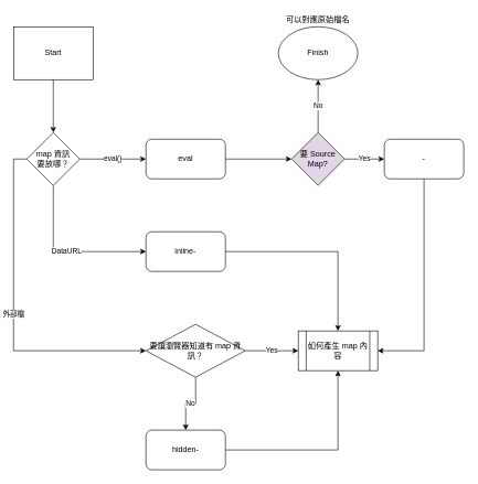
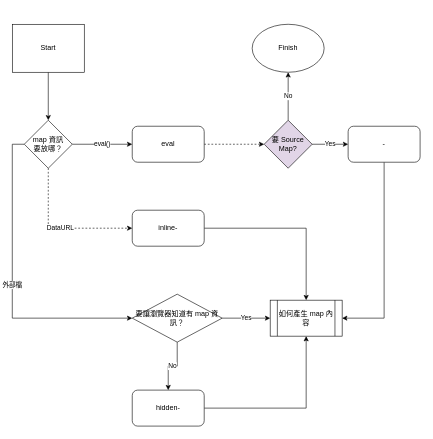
  <mxCell id="0" />
  <mxCell id="1" parent="0" />
- <mxCell id="2" value="DataURL" style="edgeStyle=orthogonalEdgeStyle;rounded=0;orthogonalLoop=1;jettySize=auto;html=1;exitX=0.5;exitY=1;exitDx=0;exitDy=0;entryX=0;entryY=0.5;entryDx=0;entryDy=0;" edge="1" parent="1" source="9" target="6"><mxGeometry relative="1" as="geometry"><mxPoint x="140" y="270" as="sourcePoint" /></mxGeometry></mxCell>
+ <mxCell id="2" value="DataURL" style="edgeStyle=orthogonalEdgeStyle;rounded=0;orthogonalLoop=1;jettySize=auto;html=1;exitX=0.5;exitY=1;exitDx=0;exitDy=0;entryX=0;entryY=0.5;entryDx=0;entryDy=0;dashed=1;" edge="1" parent="1" source="9" target="6"><mxGeometry relative="1" as="geometry"><mxPoint x="140" y="270" as="sourcePoint" /></mxGeometry></mxCell>
  <mxCell id="3" value="eval()" style="edgeStyle=orthogonalEdgeStyle;rounded=0;orthogonalLoop=1;jettySize=auto;html=1;entryX=0;entryY=0.5;entryDx=0;entryDy=0;exitX=1;exitY=0.5;exitDx=0;exitDy=0;" edge="1" parent="1" source="9" target="8"><mxGeometry relative="1" as="geometry"><mxPoint x="120" y="140" as="sourcePoint" /><mxPoint x="120" y="240" as="targetPoint" /></mxGeometry></mxCell>
  <mxCell id="4" value="外部檔" style="edgeStyle=orthogonalEdgeStyle;rounded=0;orthogonalLoop=1;jettySize=auto;html=1;entryX=0;entryY=0.5;entryDx=0;entryDy=0;exitX=0;exitY=0.5;exitDx=0;exitDy=0;" edge="1" parent="1" source="9" target="12"><mxGeometry relative="1" as="geometry"><mxPoint x="20" y="270" as="sourcePoint" /><mxPoint x="220" y="530" as="targetPoint" /></mxGeometry></mxCell>
  <mxCell id="5" value="" style="edgeStyle=orthogonalEdgeStyle;rounded=0;orthogonalLoop=1;jettySize=auto;html=1;entryX=0.5;entryY=0;entryDx=0;entryDy=0;" edge="1" parent="1" source="6" target="22"><mxGeometry relative="1" as="geometry"><mxPoint x="480" y="500" as="targetPoint" /></mxGeometry></mxCell>
  <mxCell id="6" value="inline-" style="whiteSpace=wrap;html=1;rounded=1;" vertex="1" parent="1"><mxGeometry x="220" y="350" width="120" height="60" as="geometry" /></mxCell>
- <mxCell id="7" value="" style="edgeStyle=orthogonalEdgeStyle;rounded=0;orthogonalLoop=1;jettySize=auto;html=1;" edge="1" parent="1" source="8" target="17"><mxGeometry relative="1" as="geometry" /></mxCell>
+ <mxCell id="7" value="" style="edgeStyle=orthogonalEdgeStyle;rounded=0;orthogonalLoop=1;jettySize=auto;html=1;dashed=1;" edge="1" parent="1" source="8" target="17"><mxGeometry relative="1" as="geometry" /></mxCell>
  <mxCell id="8" value="eval" style="whiteSpace=wrap;html=1;rounded=1;" vertex="1" parent="1"><mxGeometry x="220" y="210" width="120" height="60" as="geometry" /></mxCell>
  <mxCell id="9" value="map 資訊&lt;br&gt;要放哪？" style="rhombus;whiteSpace=wrap;html=1;" vertex="1" parent="1"><mxGeometry x="40" y="200" width="80" height="80" as="geometry" /></mxCell>
  <mxCell id="10" value="No" style="edgeStyle=orthogonalEdgeStyle;rounded=0;orthogonalLoop=1;jettySize=auto;html=1;exitX=0.5;exitY=1;exitDx=0;exitDy=0;entryX=0.5;entryY=0;entryDx=0;entryDy=0;" edge="1" parent="1" source="12" target="14"><mxGeometry relative="1" as="geometry"><mxPoint x="280" y="650" as="targetPoint" /></mxGeometry></mxCell>
  <mxCell id="11" value="Yes" style="edgeStyle=orthogonalEdgeStyle;rounded=0;orthogonalLoop=1;jettySize=auto;html=1;entryX=0;entryY=0.5;entryDx=0;entryDy=0;" edge="1" parent="1" source="12"><mxGeometry relative="1" as="geometry"><mxPoint x="450" y="530" as="targetPoint" /></mxGeometry></mxCell>
  <mxCell id="12" value="要讓瀏覽器知道有 map 資訊？" style="rhombus;whiteSpace=wrap;html=1;" vertex="1" parent="1"><mxGeometry x="220" y="490" width="150" height="80" as="geometry" /></mxCell>
  <mxCell id="13" value="" style="edgeStyle=orthogonalEdgeStyle;rounded=0;orthogonalLoop=1;jettySize=auto;html=1;fontSize=18;entryX=0.5;entryY=1;entryDx=0;entryDy=0;" edge="1" parent="1" source="14" target="22"><mxGeometry relative="1" as="geometry"><mxPoint x="480" y="560" as="targetPoint" /></mxGeometry></mxCell>
  <mxCell id="14" value="hidden-" style="whiteSpace=wrap;html=1;rounded=1;" vertex="1" parent="1"><mxGeometry x="220" y="650" width="120" height="60" as="geometry" /></mxCell>
  <mxCell id="15" value="Yes" style="edgeStyle=orthogonalEdgeStyle;rounded=0;orthogonalLoop=1;jettySize=auto;html=1;" edge="1" parent="1" source="17"><mxGeometry relative="1" as="geometry"><mxPoint x="580" y="240" as="targetPoint" /></mxGeometry></mxCell>
  <mxCell id="16" value="No" style="edgeStyle=orthogonalEdgeStyle;rounded=0;orthogonalLoop=1;jettySize=auto;html=1;" edge="1" parent="1" source="17" target="20"><mxGeometry relative="1" as="geometry" /></mxCell>
  <mxCell id="17" value="要 Source Map?" style="rhombus;whiteSpace=wrap;html=1;rounded=1;arcSize=0;fillColor=#e1d5e7;" vertex="1" parent="1"><mxGeometry x="440" y="200" width="80" height="80" as="geometry" /></mxCell>
  <mxCell id="18" value="" style="edgeStyle=orthogonalEdgeStyle;rounded=0;orthogonalLoop=1;jettySize=auto;html=1;fontSize=18;entryX=1;entryY=0.5;entryDx=0;entryDy=0;exitX=0.5;exitY=1;exitDx=0;exitDy=0;" edge="1" parent="1" source="19" target="22"><mxGeometry relative="1" as="geometry"><mxPoint x="510" y="515" as="targetPoint" /></mxGeometry></mxCell>
  <mxCell id="19" value="-" style="whiteSpace=wrap;html=1;rounded=1;" vertex="1" parent="1"><mxGeometry x="580" y="210" width="120" height="60" as="geometry" /></mxCell>
  <mxCell id="20" value="Finish" style="ellipse;whiteSpace=wrap;html=1;rounded=1;arcSize=0;" vertex="1" parent="1"><mxGeometry x="420" y="40" width="120" height="80" as="geometry" /></mxCell>
- <mxCell id="21" value="可以對應原始檔名" style="text;html=1;strokeColor=none;fillColor=none;align=center;verticalAlign=middle;whiteSpace=wrap;rounded=0;" vertex="1" parent="1"><mxGeometry x="420" y="20" width="120" height="20" as="geometry" /></mxCell>
  <mxCell id="22" value="如何產生 map 內容" style="shape=process;whiteSpace=wrap;html=1;backgroundOutline=1;fontSize=12;align=center;" vertex="1" parent="1"><mxGeometry x="450" y="500" width="120" height="60" as="geometry" /></mxCell>
  <mxCell id="23" value="" style="edgeStyle=orthogonalEdgeStyle;rounded=0;orthogonalLoop=1;jettySize=auto;html=1;fontSize=12;" edge="1" parent="1" source="24" target="9"><mxGeometry relative="1" as="geometry" /></mxCell>
  <mxCell id="24" value="Start" style="whiteSpace=wrap;html=1;fontSize=12;align=center;rounded=0;" vertex="1" parent="1"><mxGeometry x="20" y="40" width="120" height="80" as="geometry" /></mxCell>
